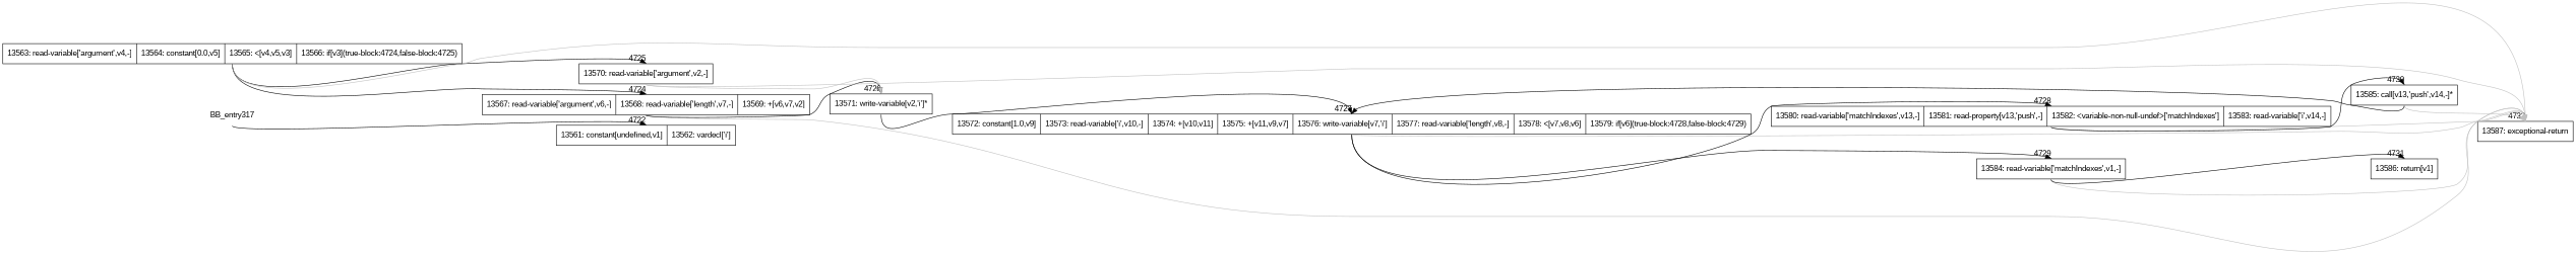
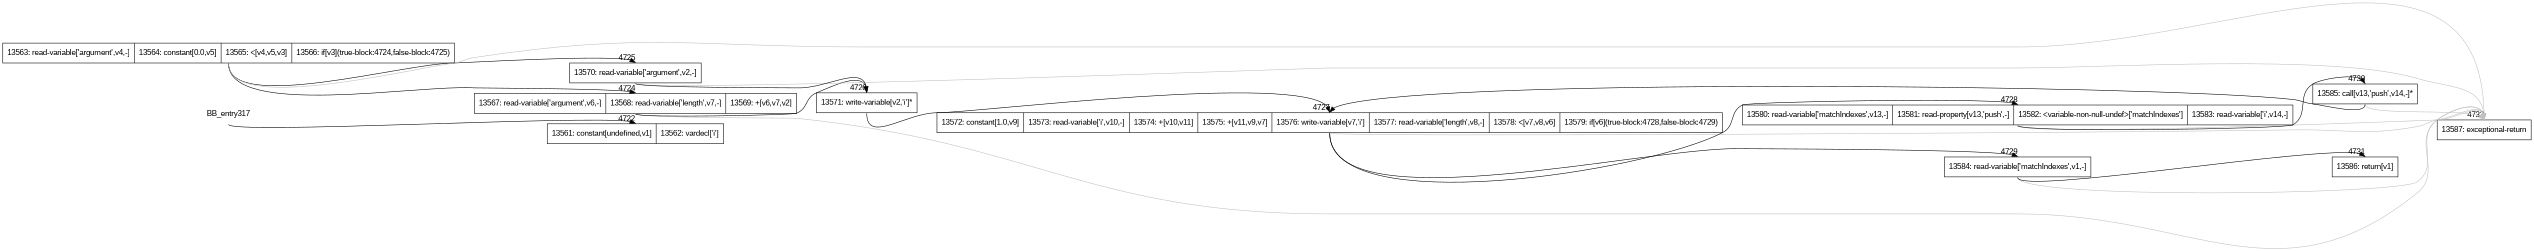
  digraph {
    fontname="Liberation Sans"
    rankdir=LR
    node [fontname="Liberation Sans" shape=record]
    edge [fontname="Liberation Sans" headport=n tailport=s]
    BB_entry317 [shape=none]
    n2 [label="{13561: constant[undefined,v1]|13562: vardecl['i']}"]
    n3 [label="{13563: read-variable['argument',v4,-]|13564: constant[0.0,v5]|13565: \<[v4,v5,v3]|13566: if[v3](true-block:4724,false-block:4725)}"]
    n4 [label="{13567: read-variable['argument',v6,-]|13568: read-variable['length',v7,-]|13569: +[v6,v7,v2]}"]
    n5 [label="{13570: read-variable['argument',v2,-]}"]
    n6 [label="{13587: exceptional-return}"]
    n7 [label="{13571: write-variable[v2,'i']*}"]
    n8 [label="{13572: constant[1.0,v9]|13573: read-variable['i',v10,-]|13574: +[v10,v11]|13575: +[v11,v9,v7]|13576: write-variable[v7,'i']|13577: read-variable['length',v8,-]|13578: \<[v7,v8,v6]|13579: if[v6](true-block:4728,false-block:4729)}"]
    n9 [label="{13580: read-variable['matchIndexes',v13,-]|13581: read-property[v13,'push',-]|13582: \<variable-non-null-undef\>['matchIndexes']|13583: read-variable['i',v14,-]}"]
    n10 [label="{13584: read-variable['matchIndexes',v1,-]}"]
    n11 [label="{13585: call[v13,'push',v14,-]*}"]
    n12 [label="{13586: return[v1]}"]
    BB_entry317 -> n2 [headlabel="    4722"]
    n3 -> n4 [headlabel="      4724"]
    n3 -> n5 [headlabel="      4725"]
    n3 -> n6 [color=gray headlabel="      4732"]
    n4 -> n6 [color=gray]
    n4 -> n7 [headlabel="      4726"]
    n5 -> n6 [color=gray]
-   n5 -> n7 [color=gray]
+   n5 -> n7
    n7 -> n8 [headlabel="      4727"]
    n8 -> n6 [color=gray]
    n8 -> n9 [headlabel="      4728"]
    n8 -> n10 [headlabel="      4729"]
    n9 -> n6 [color=gray]
    n9 -> n11 [headlabel="      4730"]
    n10 -> n6 [color=gray]
    n10 -> n12 [headlabel="      4731"]
    n11 -> n6 [color=gray]
    n11 -> n8
  }
